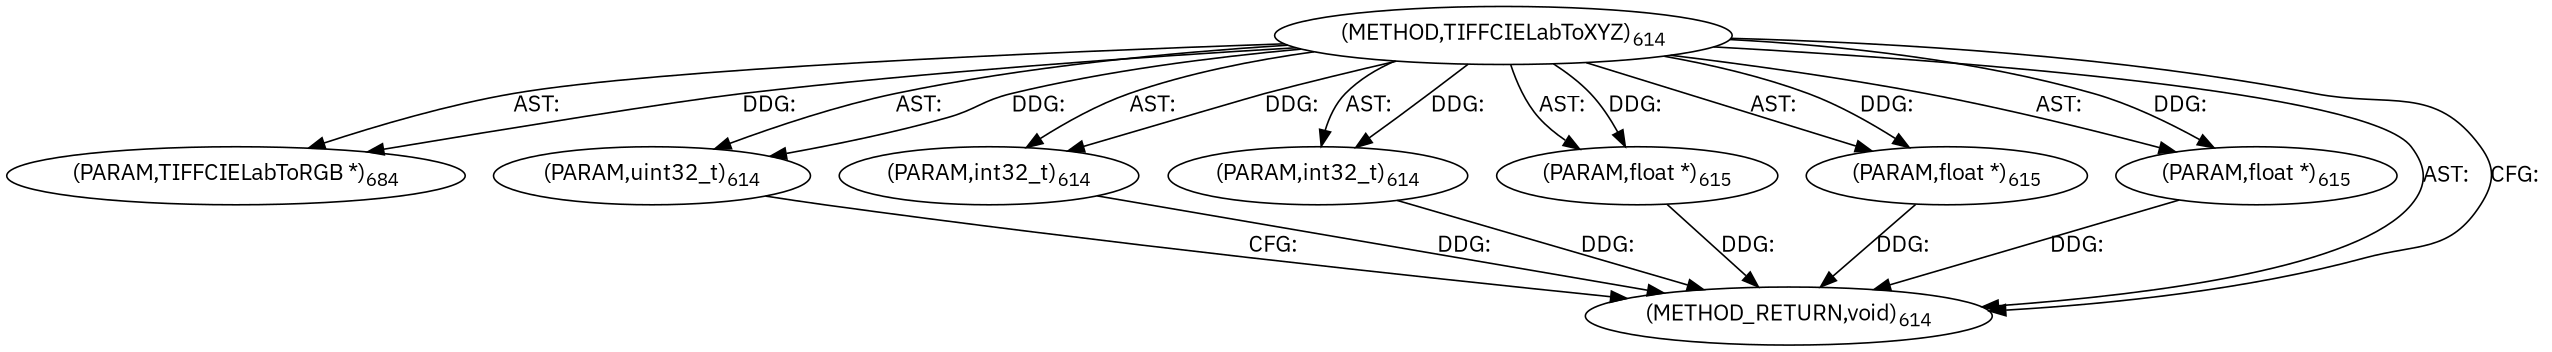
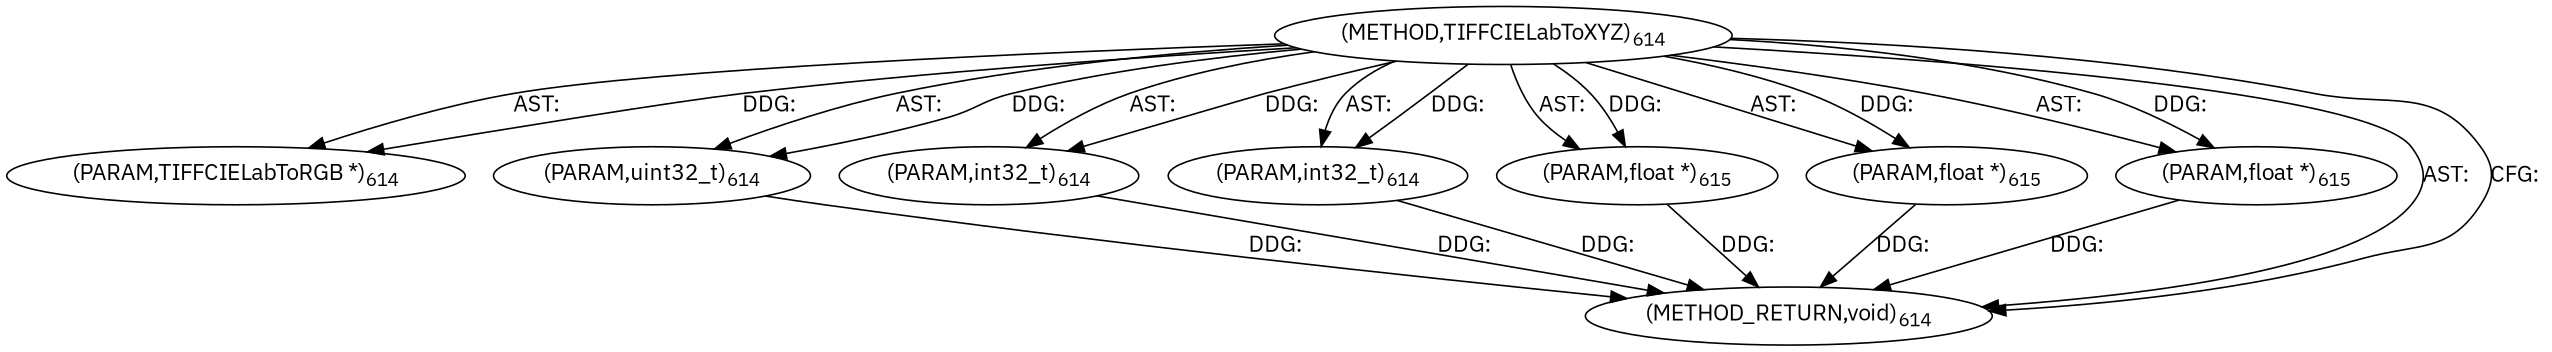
  digraph {
    fontname="IBM Plex Sans"
    node [fontname="IBM Plex Sans"]
    edge [fontname="IBM Plex Sans"]
    n1 [label=<(METHOD,TIFFCIELabToXYZ)<SUB>614</SUB>>]
-   n2 [label=<(PARAM,TIFFCIELabToRGB *)<SUB>684</SUB>>]
+   n2 [label=<(PARAM,TIFFCIELabToRGB *)<SUB>614</SUB>>]
    n3 [label=<(PARAM,uint32_t)<SUB>614</SUB>>]
    n4 [label=<(PARAM,int32_t)<SUB>614</SUB>>]
    n5 [label=<(PARAM,int32_t)<SUB>614</SUB>>]
    n6 [label=<(PARAM,float *)<SUB>615</SUB>>]
    n7 [label=<(PARAM,float *)<SUB>615</SUB>>]
    n8 [label=<(PARAM,float *)<SUB>615</SUB>>]
    n9 [label=<(METHOD_RETURN,void)<SUB>614</SUB>>]
    n1 -> n2 [label="AST: "]
    n1 -> n2 [label="DDG: "]
    n1 -> n3 [label="AST: "]
    n1 -> n3 [label="DDG: "]
    n1 -> n4 [label="AST: "]
    n1 -> n4 [label="DDG: "]
    n1 -> n5 [label="AST: "]
    n1 -> n5 [label="DDG: "]
    n1 -> n6 [label="AST: "]
    n1 -> n6 [label="DDG: "]
    n1 -> n7 [label="AST: "]
    n1 -> n7 [label="DDG: "]
    n1 -> n8 [label="AST: "]
    n1 -> n8 [label="DDG: "]
    n1 -> n9 [label="AST: "]
    n1 -> n9 [label="CFG: "]
-   n3 -> n9 [label="CFG: "]
+   n3 -> n9 [label="DDG: "]
    n4 -> n9 [label="DDG: "]
    n5 -> n9 [label="DDG: "]
    n6 -> n9 [label="DDG: "]
    n7 -> n9 [label="DDG: "]
    n8 -> n9 [label="DDG: "]
  }
